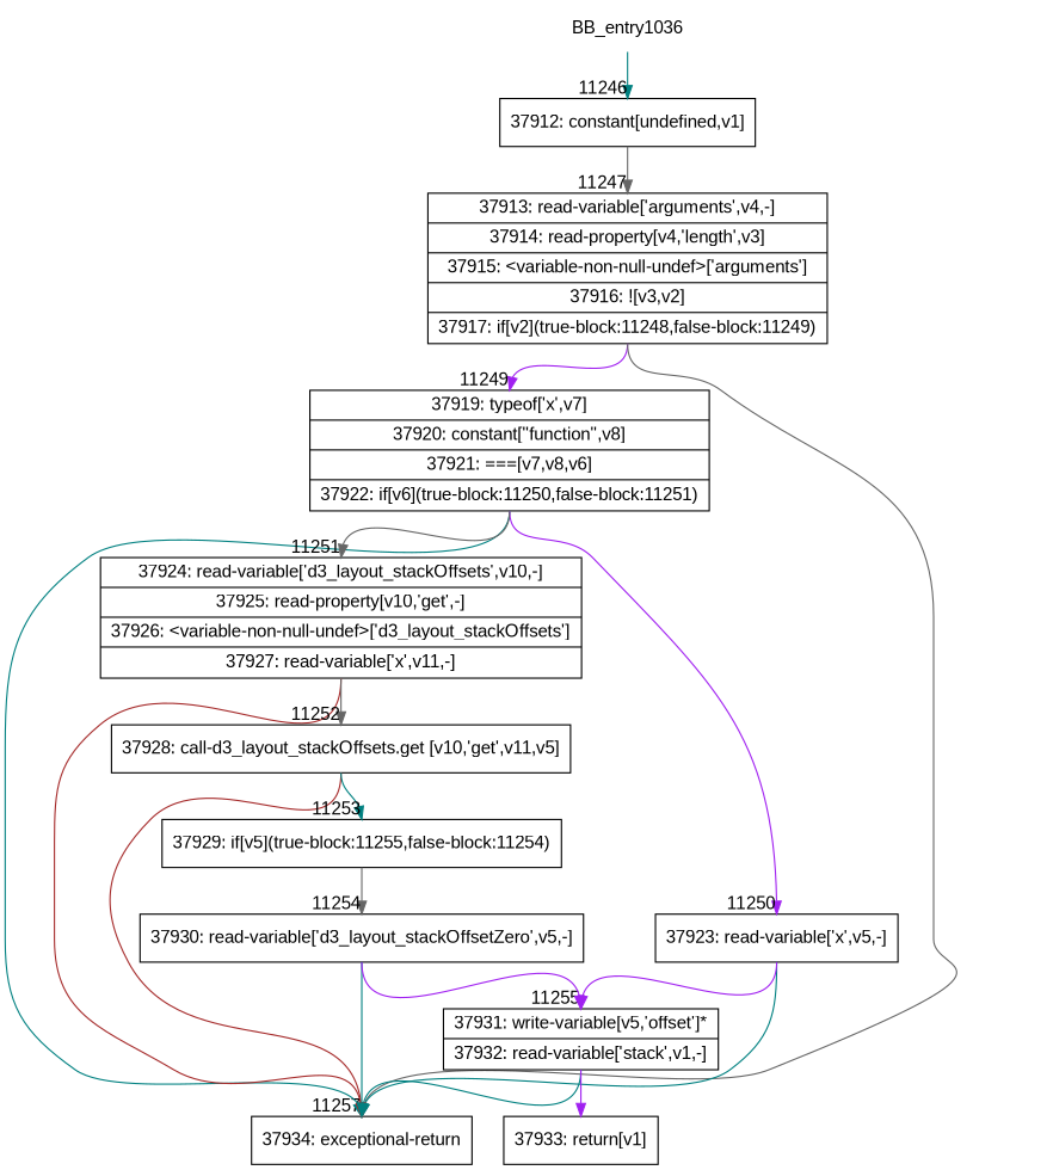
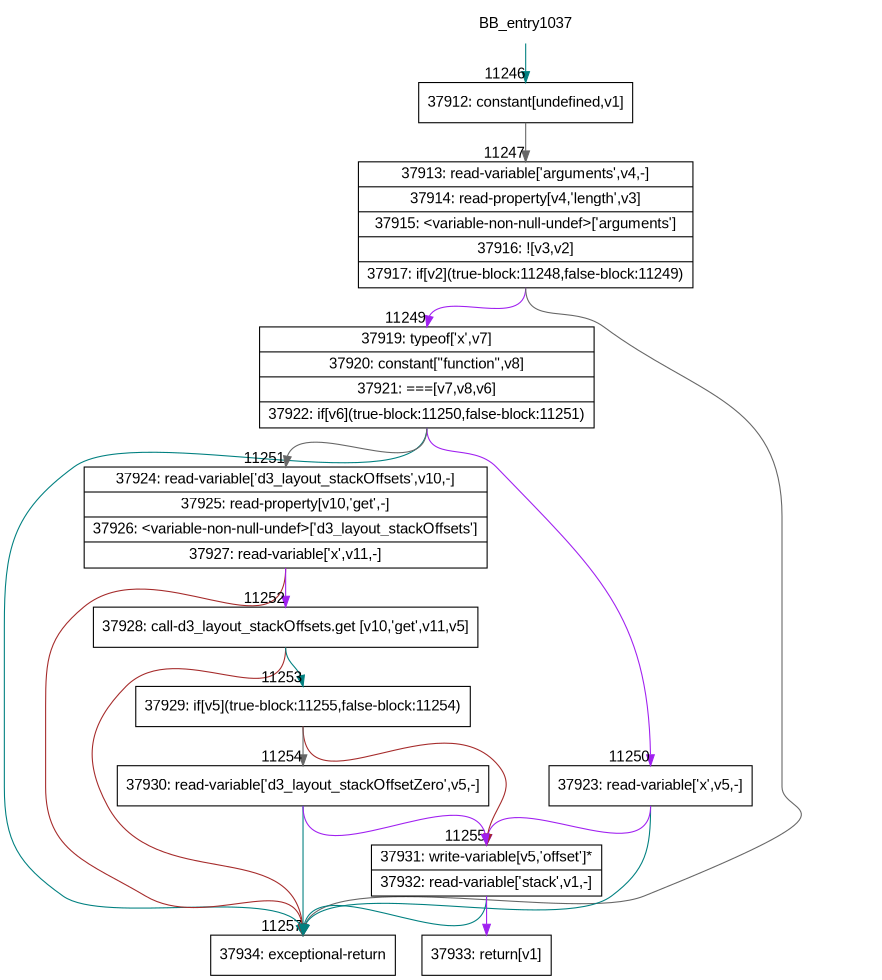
  digraph {
    fontname="Liberation Sans"
    rankdir=TD
    node [fontname="Liberation Sans" shape=record]
    edge [color=teal fontname="Liberation Sans" headport=n tailport=s]
-   BB_entry1036 [shape=none]
+   BB_entry1036 [shape=none label=BB_entry1037]
    n2 [label="{37912: constant[undefined,v1]}"]
    n3 [label="{37913: read-variable['arguments',v4,-]|37914: read-property[v4,'length',v3]|37915: \<variable-non-null-undef\>['arguments']|37916: ![v3,v2]|37917: if[v2](true-block:11248,false-block:11249)}"]
    n4 [label="{37919: typeof['x',v7]|37920: constant[\"function\",v8]|37921: ===[v7,v8,v6]|37922: if[v6](true-block:11250,false-block:11251)}"]
    n5 [label="{37934: exceptional-return}"]
    n6 [label="{37923: read-variable['x',v5,-]}"]
    n7 [label="{37924: read-variable['d3_layout_stackOffsets',v10,-]|37925: read-property[v10,'get',-]|37926: \<variable-non-null-undef\>['d3_layout_stackOffsets']|37927: read-variable['x',v11,-]}"]
    n8 [label="{37933: return[v1]}"]
    n9 [label="{37931: write-variable[v5,'offset']*|37932: read-variable['stack',v1,-]}"]
    n10 [label="{37928: call-d3_layout_stackOffsets.get [v10,'get',v11,v5]}"]
    n11 [label="{37929: if[v5](true-block:11255,false-block:11254)}"]
    n12 [label="{37930: read-variable['d3_layout_stackOffsetZero',v5,-]}"]
    BB_entry1036 -> n2 [headlabel="    11246"]
    n2 -> n3 [color=gray40 headlabel="      11247"]
    n3 -> n4 [color=purple headlabel="      11249"]
    n3 -> n5 [color=gray40 headlabel="      11257"]
    n4 -> n5
    n4 -> n6 [color=purple headlabel="      11250"]
    n4 -> n7 [color=gray40 headlabel="      11251"]
    n6 -> n5
    n6 -> n9 [color=purple headlabel="      11255"]
    n7 -> n5 [color=brown]
-   n7 -> n10 [color=gray40 headlabel="      11252"]
+   n7 -> n10 [color=purple headlabel="      11252"]
    n9 -> n5
    n9 -> n8 [color=purple]
    n10 -> n5 [color=brown]
    n10 -> n11 [headlabel="      11253"]
+   n11 -> n9 [color=brown]
    n11 -> n12 [color=gray40 headlabel="      11254"]
    n12 -> n5
    n12 -> n9 [color=purple]
  }
